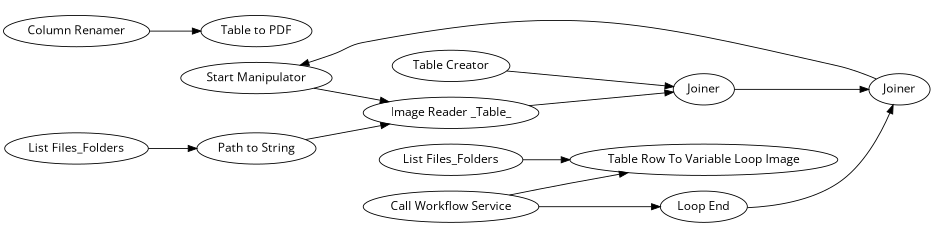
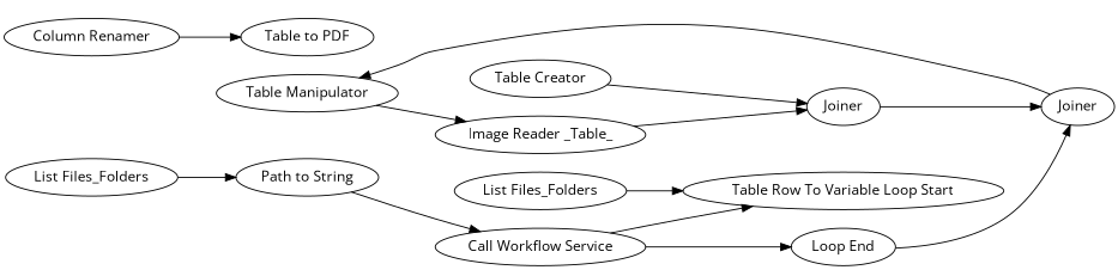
  digraph {
    fontname="Open Sans"
    rankdir=LR
    node [fontname="Open Sans"]
    edge [fontname="Open Sans"]
-   n1 [label="Start Manipulator"]
+   n1 [label="Table Manipulator"]
    n2 [label="Image Reader _Table_"]
    n3 [label="Column Renamer"]
    n4 [label="Table to PDF"]
    n5 [label=Joiner]
    n6 [label=Joiner]
    n7 [label="Table Creator"]
-   n8 [label="Table Row To Variable Loop Image"]
+   n8 [label="Table Row To Variable Loop Start"]
    n9 [label="Call Workflow Service"]
    n10 [label="Loop End"]
    n11 [label="List Files_Folders"]
    n12 [label="Path to String"]
    n13 [label="List Files_Folders"]
    n1 -> n2
    n2 -> n5
    n3 -> n4
    n5 -> n6
    n6 -> n1
    n7 -> n5
    n9 -> n8
    n9 -> n10
    n10 -> n6
    n11 -> n12
-   n12 -> n2
+   n12 -> n9
    n13 -> n8
  }
